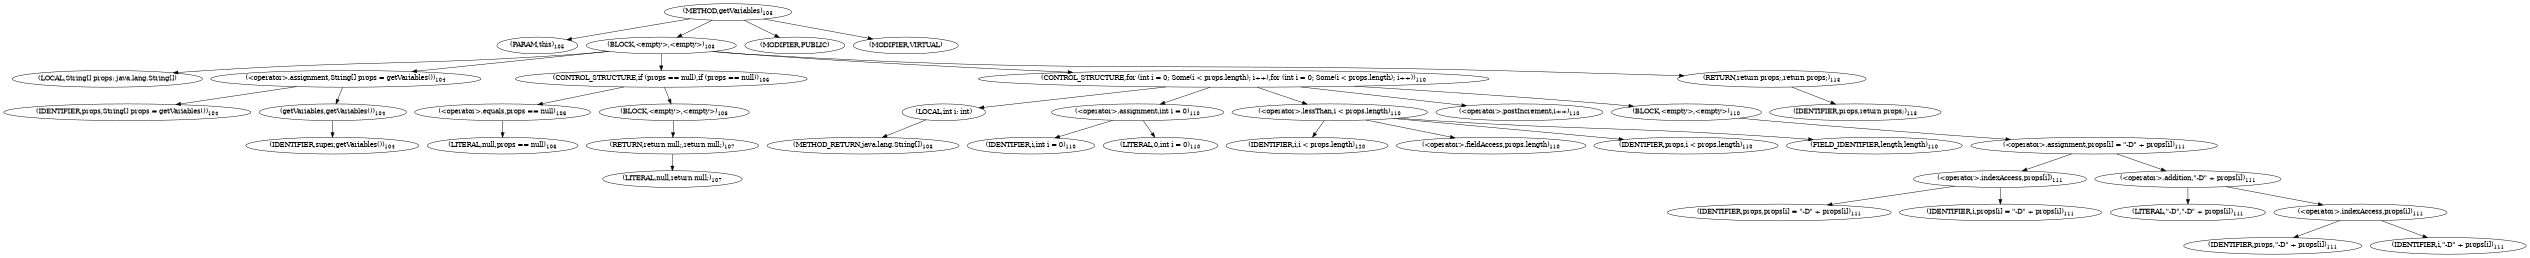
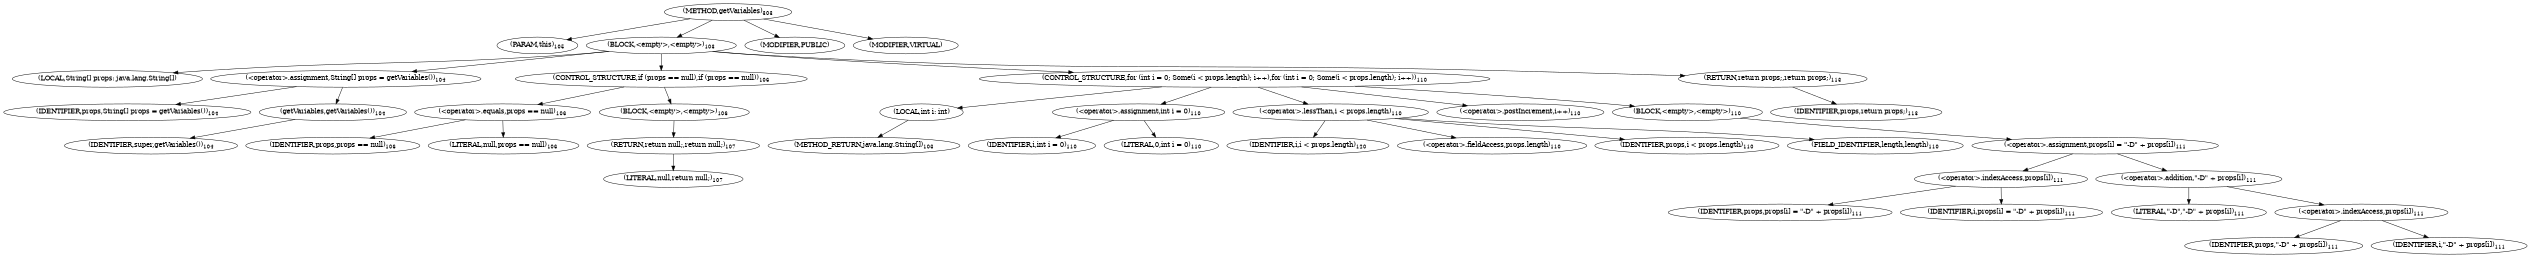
  digraph {
-   n1 [label=<(METHOD,getVariables)<SUB>103</SUB>>]
+   n1 [label=<(METHOD,getVariables)<SUB>303</SUB>>]
    n2 [label=<(PARAM,this)<SUB>105</SUB>>]
    n3 [label=<(BLOCK,&lt;empty&gt;,&lt;empty&gt;)<SUB>103</SUB>>]
    n4 [label=<(MODIFIER,PUBLIC)>]
    n5 [label=<(MODIFIER,VIRTUAL)>]
    n6 [label=<(LOCAL,String[] props: java.lang.String[])>]
    n7 [label=<(&lt;operator&gt;.assignment,String[] props = getVariables())<SUB>104</SUB>>]
    n8 [label=<(CONTROL_STRUCTURE,if (props == null),if (props == null))<SUB>106</SUB>>]
    n9 [label=<(CONTROL_STRUCTURE,for (int i = 0; Some(i &lt; props.length); i++),for (int i = 0; Some(i &lt; props.length); i++))<SUB>110</SUB>>]
    n10 [label=<(RETURN,return props;,return props;)<SUB>113</SUB>>]
    n11 [label=<(METHOD_RETURN,java.lang.String[])<SUB>103</SUB>>]
    n12 [label=<(IDENTIFIER,props,String[] props = getVariables())<SUB>104</SUB>>]
    n13 [label=<(getVariables,getVariables())<SUB>104</SUB>>]
    n14 [label=<(&lt;operator&gt;.equals,props == null)<SUB>106</SUB>>]
    n15 [label=<(BLOCK,&lt;empty&gt;,&lt;empty&gt;)<SUB>106</SUB>>]
    n16 [label=<(LOCAL,int i: int)>]
    n17 [label=<(&lt;operator&gt;.assignment,int i = 0)<SUB>110</SUB>>]
    n18 [label=<(&lt;operator&gt;.lessThan,i &lt; props.length)<SUB>110</SUB>>]
    n19 [label=<(&lt;operator&gt;.postIncrement,i++)<SUB>110</SUB>>]
    n20 [label=<(BLOCK,&lt;empty&gt;,&lt;empty&gt;)<SUB>110</SUB>>]
    n21 [label=<(IDENTIFIER,props,return props;)<SUB>113</SUB>>]
    n22 [label=<(IDENTIFIER,super,getVariables())<SUB>104</SUB>>]
+   n23 [label=<(IDENTIFIER,props,props == null)<SUB>106</SUB>>]
    n24 [label=<(LITERAL,null,props == null)<SUB>106</SUB>>]
    n25 [label=<(RETURN,return null;,return null;)<SUB>107</SUB>>]
    n26 [label=<(LITERAL,null,return null;)<SUB>107</SUB>>]
    n27 [label=<(IDENTIFIER,i,int i = 0)<SUB>110</SUB>>]
    n28 [label=<(LITERAL,0,int i = 0)<SUB>110</SUB>>]
    n29 [label=<(IDENTIFIER,i,i &lt; props.length)<SUB>120</SUB>>]
    n30 [label=<(&lt;operator&gt;.fieldAccess,props.length)<SUB>110</SUB>>]
    n31 [label=<(IDENTIFIER,props,i &lt; props.length)<SUB>110</SUB>>]
    n32 [label=<(FIELD_IDENTIFIER,length,length)<SUB>110</SUB>>]
    n33 [label=<(&lt;operator&gt;.assignment,props[i] = &quot;-D&quot; + props[i])<SUB>111</SUB>>]
    n34 [label=<(&lt;operator&gt;.indexAccess,props[i])<SUB>111</SUB>>]
    n35 [label=<(&lt;operator&gt;.addition,&quot;-D&quot; + props[i])<SUB>111</SUB>>]
    n36 [label=<(IDENTIFIER,props,props[i] = &quot;-D&quot; + props[i])<SUB>111</SUB>>]
    n37 [label=<(IDENTIFIER,i,props[i] = &quot;-D&quot; + props[i])<SUB>111</SUB>>]
    n38 [label=<(LITERAL,&quot;-D&quot;,&quot;-D&quot; + props[i])<SUB>111</SUB>>]
    n39 [label=<(&lt;operator&gt;.indexAccess,props[i])<SUB>111</SUB>>]
    n40 [label=<(IDENTIFIER,props,&quot;-D&quot; + props[i])<SUB>111</SUB>>]
    n41 [label=<(IDENTIFIER,i,&quot;-D&quot; + props[i])<SUB>111</SUB>>]
    n1 -> n2
    n1 -> n3
    n1 -> n4
    n1 -> n5
    n3 -> n6
    n3 -> n7
    n3 -> n8
    n3 -> n9
    n3 -> n10
    n7 -> n12
    n7 -> n13
    n8 -> n14
    n8 -> n15
    n9 -> n16
    n9 -> n17
    n9 -> n18
    n9 -> n19
    n9 -> n20
    n10 -> n21
    n13 -> n22
+   n14 -> n23
    n14 -> n24
    n15 -> n25
    n16 -> n11
    n17 -> n27
    n17 -> n28
    n18 -> n29
    n18 -> n30
    n18 -> n31
    n18 -> n32
    n20 -> n33
    n25 -> n26
    n33 -> n34
    n33 -> n35
    n34 -> n36
    n34 -> n37
    n35 -> n38
    n35 -> n39
    n39 -> n40
    n39 -> n41
  }
